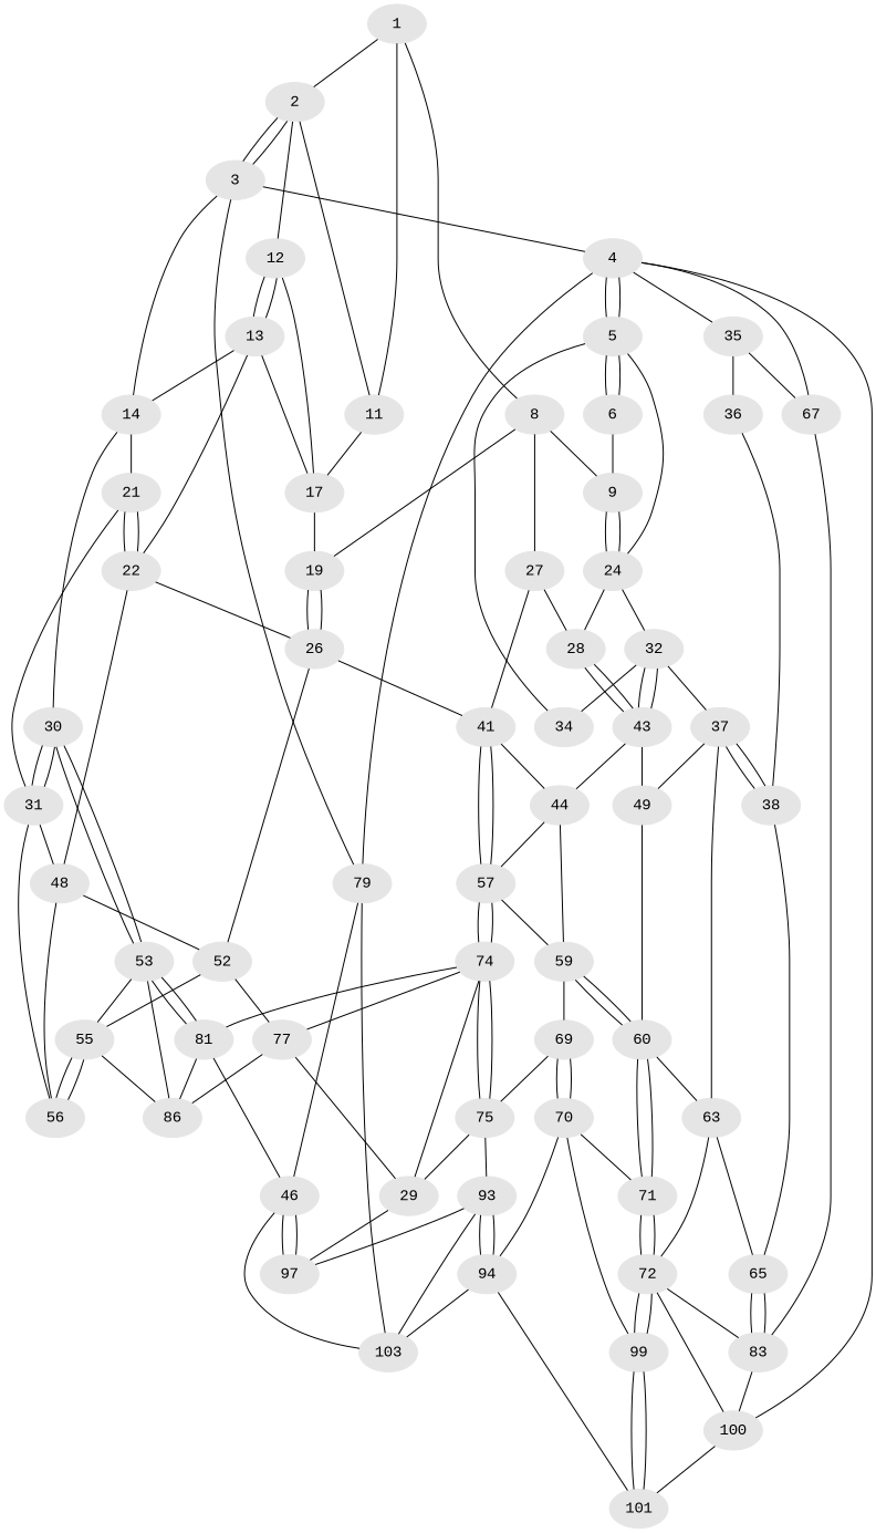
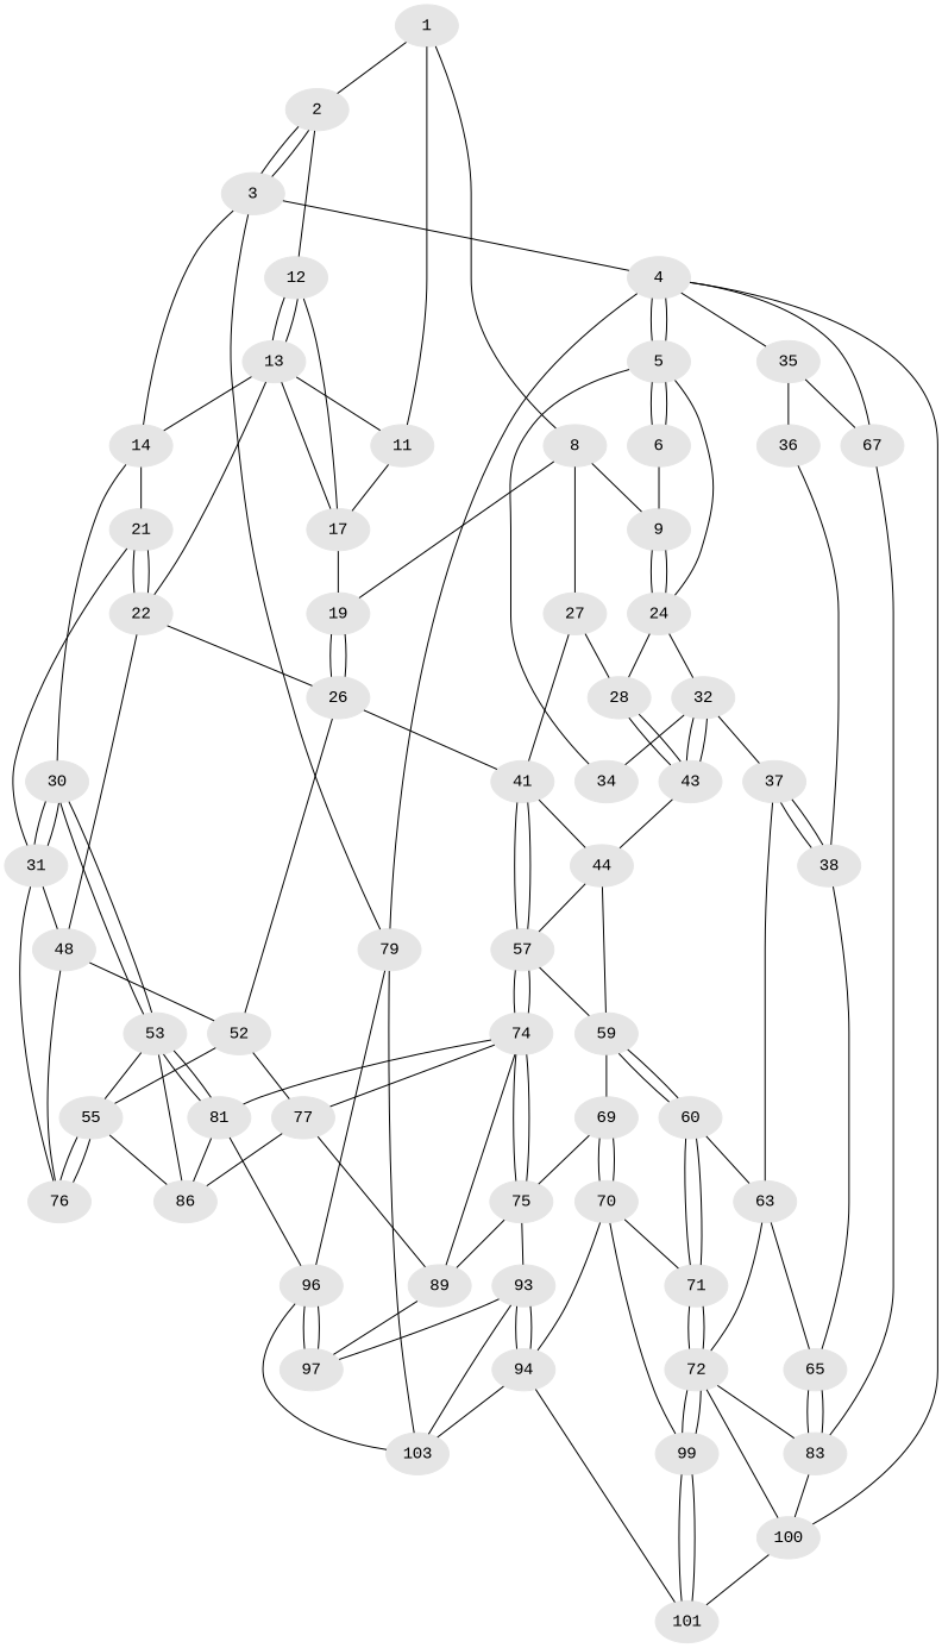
  graph {
    fontname="Liberation Mono"
    node [color=gray90 fontname="Liberation Mono" style=filled]
    edge [fontname="Liberation Mono"]
    1 [super="+7"]
    2 [super="+10"]
    8 [super="+20"]
    11
    3
    12
    9
    19
    27
    n10 [label=17 super="+18"]
    4 [super="+68"]
    14 [super="+15"]
    79 [super="+80"]
    13 [super="+17"]
    5 [super="+23"]
    35 [super="+66"]
    67 [super="+84"]
    100 [super="+102"]
    21
    30
-   96 [super="+105" label=46]
+   96 [super="+105"]
    103 [super="+106"]
    6
    24 [super="+29"]
    34
    36 [super="+39"]
    83 [super="+85"]
    101
    28
    32 [super="+33"]
    26 [super="+40"]
    41 [super="+42"]
    22 [super="+25"]
    48 [super="+51"]
    31 [super="+47"]
    53 [super="+54"]
    52 [super="+76"]
-   56
+   56 [label=76]
    43 [super="+46"]
    37 [super="+50"]
    44 [super="+45"]
    57 [super="+58"]
    55 [super="+82"]
    77 [super="+88"]
-   49
    81 [super="+90"]
    86 [super="+87"]
    38
    63 [super="+64"]
    65
    60 [super="+61"]
    72 [super="+73"]
    59 [super="+62"]
    74 [super="+78"]
    69
    71
-   89 [super="+91" label=29]
+   89 [super="+91"]
    75 [super="+92"]
    70 [super="+95"]
    99
    94 [super="+104"]
    93 [super="+98"]
    97
    1 -- 2
    1 -- 8
    1 -- 11
-   2 -- 11
+   13 -- 11
    2 -- 3
    2 -- 3
    2 -- 12
    8 -- 9
    8 -- 19
    8 -- 27
    11 -- n10
    3 -- 4
    3 -- 14
    3 -- 79
    12 -- n10
    12 -- 13
    12 -- 13
    9 -- 24
    9 -- 24
    19 -- 26
    19 -- 26
    27 -- 28
    27 -- 41
    n10 -- 19
    4 -- 79
    4 -- 5
    4 -- 5
    4 -- 35
    4 -- 67
    4 -- 100
    14 -- 21
    14 -- 30
    79 -- 96
    79 -- 103
    13 -- n10
    13 -- 14
    13 -- 22
    5 -- 6
    5 -- 6
    5 -- 24
    5 -- 34
    35 -- 67
    35 -- 36 [weight=2]
    67 -- 83
    100 -- 101
    21 -- 22
    21 -- 22
    21 -- 31
    30 -- 31
    30 -- 31
    30 -- 53
    30 -- 53
    96 -- 103
    96 -- 97
    96 -- 97
    6 -- 9
    24 -- 28
    24 -- 32
    36 -- 38
    83 -- 100
    28 -- 43
    28 -- 43
    32 -- 34
    32 -- 43
    32 -- 43
    32 -- 37
    26 -- 41
    26 -- 52
    41 -- 44
    41 -- 57
    41 -- 57
    22 -- 26
    22 -- 48
    48 -- 52
    48 -- 56
    31 -- 48
    31 -- 56
    53 -- 55
    53 -- 81
    53 -- 81
    53 -- 86
    52 -- 55
    52 -- 77
    43 -- 44
-   43 -- 49
-   37 -- 49
    37 -- 38
    37 -- 38
    37 -- 63
    44 -- 57
    44 -- 59
    57 -- 59
    57 -- 74
    57 -- 74
    55 -- 56
    55 -- 56
    55 -- 86
    77 -- 86
    77 -- 89
-   49 -- 60
    81 -- 96
    81 -- 86
    38 -- 65
    63 -- 65
    63 -- 72
    65 -- 83
    65 -- 83
    60 -- 63
    60 -- 71
    60 -- 71
    72 -- 100
    72 -- 83
    72 -- 99
    72 -- 99
    59 -- 60
    59 -- 60
    59 -- 69
    74 -- 77
    74 -- 81
    74 -- 89
    74 -- 75
    74 -- 75
    69 -- 75
    69 -- 70
    69 -- 70
    71 -- 72
    71 -- 72
    89 -- 97
    75 -- 89
    75 -- 93
    70 -- 71
    70 -- 99
    70 -- 94
    99 -- 101
    99 -- 101
    94 -- 103
    94 -- 101
    93 -- 103
    93 -- 94
    93 -- 94
    93 -- 97
  }
